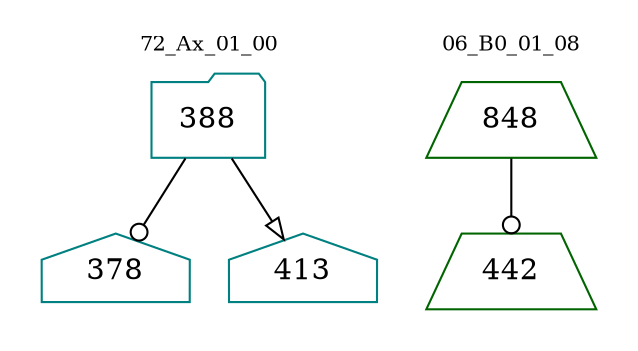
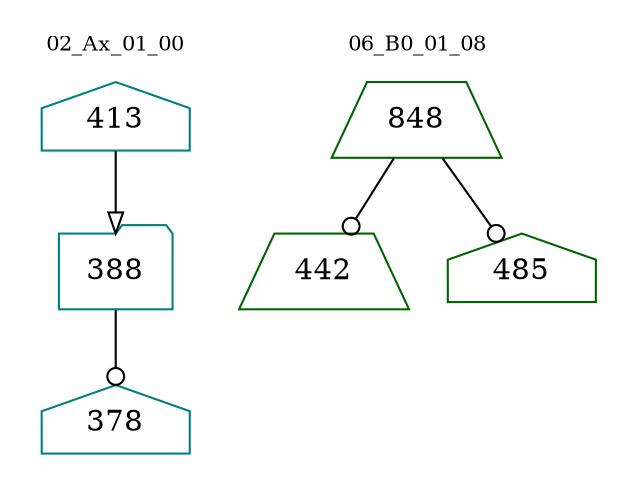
  digraph {
    node [color=teal shape=house]
    edge [arrowhead=odot color=black]
    n1 [label=388 shape=folder]
    n2 [label=378]
    n3 [label=413]
    n4 [color=darkgreen label=848 shape=trapezium]
    n5 [color=darkgreen label=442 shape=trapezium]
+   n6 [color=darkgreen label=485]
    subgraph cluster_1 {
      color=white
      fontsize=10
-     label="72_Ax_01_00"
+     label="02_Ax_01_00"
      n1
      n2
      n3
    }
    subgraph cluster_2 {
      color=white
      fontsize=10
      label="06_B0_01_08"
      n4
      n5
+     n6
    }
    n1 -> n2
-   n1 -> n3 [arrowhead=onormal]
+   n3 -> n1 [arrowhead=onormal]
    n4 -> n5
+   n4 -> n6
  }
